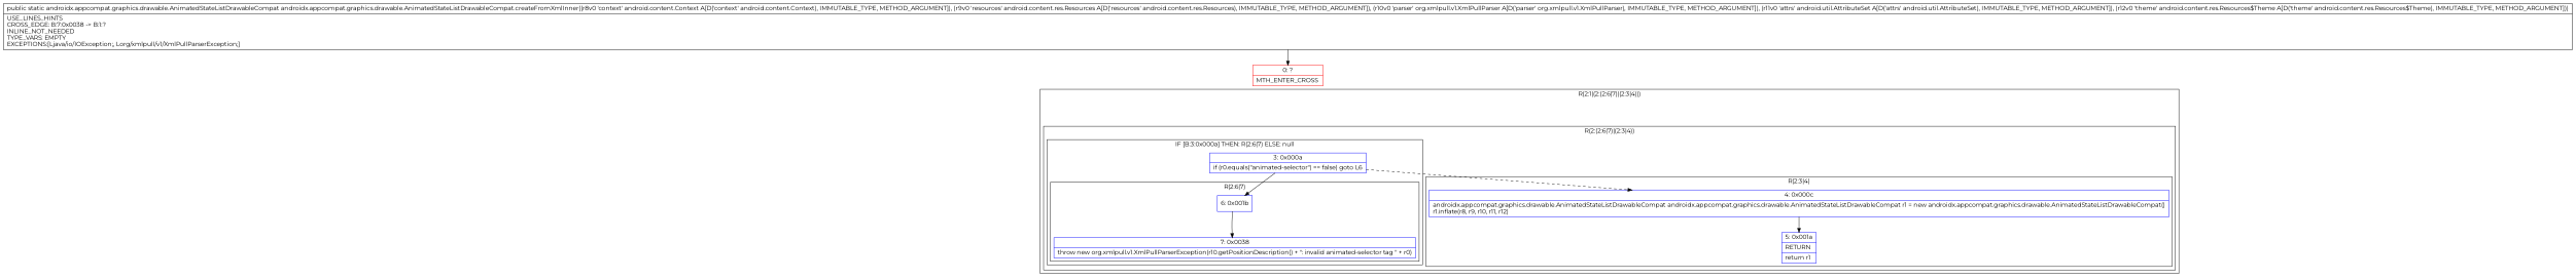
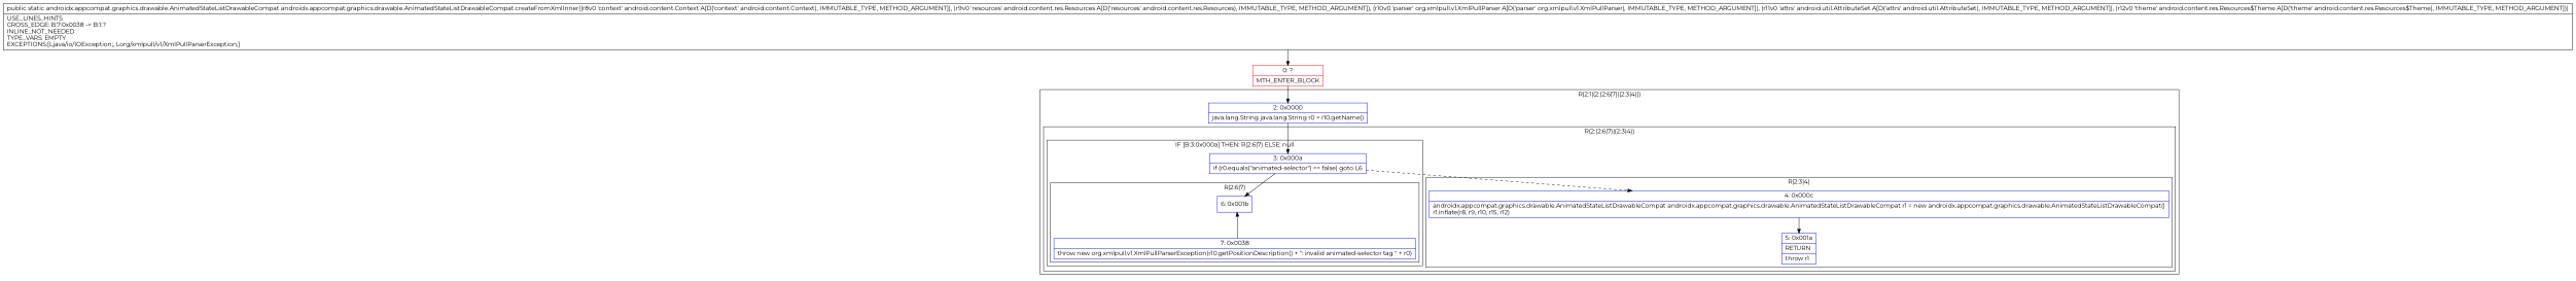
  digraph {
    fontname=Montserrat
    node [color=blue fontname=Montserrat shape=record]
    edge [fontname=Montserrat]
    n1 [label="{6\:\ 0x001b}"]
    n2 [label="{7\:\ 0x0038|throw new org.xmlpull.v1.XmlPullParserException(r10.getPositionDescription() + \": invalid animated\-selector tag \" + r0)\l}"]
    n3 [label="{3\:\ 0x000a|if (r0.equals(\"animated\-selector\") == false) goto L6\l}"]
-   n4 [label="{4\:\ 0x000c|androidx.appcompat.graphics.drawable.AnimatedStateListDrawableCompat androidx.appcompat.graphics.drawable.AnimatedStateListDrawableCompat r1 = new androidx.appcompat.graphics.drawable.AnimatedStateListDrawableCompat()\lr1.inflate(r8, r9, r10, r11, r12)\l}"]
-   n5 [label="{5\:\ 0x001a|RETURN\l|return r1\l}"]
-   n7 [color=red label="{0\:\ ?|MTH_ENTER_CROSS\l}"]
+   n4 [label="{4\:\ 0x000c|androidx.appcompat.graphics.drawable.AnimatedStateListDrawableCompat androidx.appcompat.graphics.drawable.AnimatedStateListDrawableCompat r1 = new androidx.appcompat.graphics.drawable.AnimatedStateListDrawableCompat()\lr1.inflate(r8, r9, r10, r15, r12)\l}"]
+   n5 [label="{5\:\ 0x001a|RETURN\l|throw r1\l}"]
+   n6 [label="{2\:\ 0x0000|java.lang.String java.lang.String r0 = r10.getName()\l}"]
+   n7 [color=red label="{0\:\ ?|MTH_ENTER_BLOCK\l}"]
    n8 [label="{public static androidx.appcompat.graphics.drawable.AnimatedStateListDrawableCompat androidx.appcompat.graphics.drawable.AnimatedStateListDrawableCompat.createFromXmlInner((r8v0 'context' android.content.Context A[D('context' android.content.Context), IMMUTABLE_TYPE, METHOD_ARGUMENT]), (r9v0 'resources' android.content.res.Resources A[D('resources' android.content.res.Resources), IMMUTABLE_TYPE, METHOD_ARGUMENT]), (r10v0 'parser' org.xmlpull.v1.XmlPullParser A[D('parser' org.xmlpull.v1.XmlPullParser), IMMUTABLE_TYPE, METHOD_ARGUMENT]), (r11v0 'attrs' android.util.AttributeSet A[D('attrs' android.util.AttributeSet), IMMUTABLE_TYPE, METHOD_ARGUMENT]), (r12v0 'theme' android.content.res.Resources$Theme A[D('theme' android.content.res.Resources$Theme), IMMUTABLE_TYPE, METHOD_ARGUMENT]))  | USE_LINES_HINTS\lCROSS_EDGE: B:7:0x0038 \-\> B:1:?\lINLINE_NOT_NEEDED\lTYPE_VARS: EMPTY\lEXCEPTIONS:[Ljava\/io\/IOException;, Lorg\/xmlpull\/v1\/XmlPullParserException;]\l}" color=""]
    subgraph cluster_1 {
      label="R(2:1|(2:(2:6|7)|(2:3|4)))"
+     n6
      subgraph cluster_2 {
        label="R(2:(2:6|7)|(2:3|4))"
        subgraph cluster_3 {
          label="IF [B:3:0x000a] THEN: R(2:6|7) ELSE: null"
          n3
          subgraph cluster_4 {
            label="R(2:6|7)"
            n1
            n2
          }
        }
        subgraph cluster_5 {
          label="R(2:3|4)"
          n4
          n5
        }
      }
    }
-   n1 -> n2
+   n2 -> n1
    n3 -> n1
    n3 -> n4 [style=dashed]
    n4 -> n5
+   n6 -> n3
+   n7 -> n6
    n8 -> n7
  }
